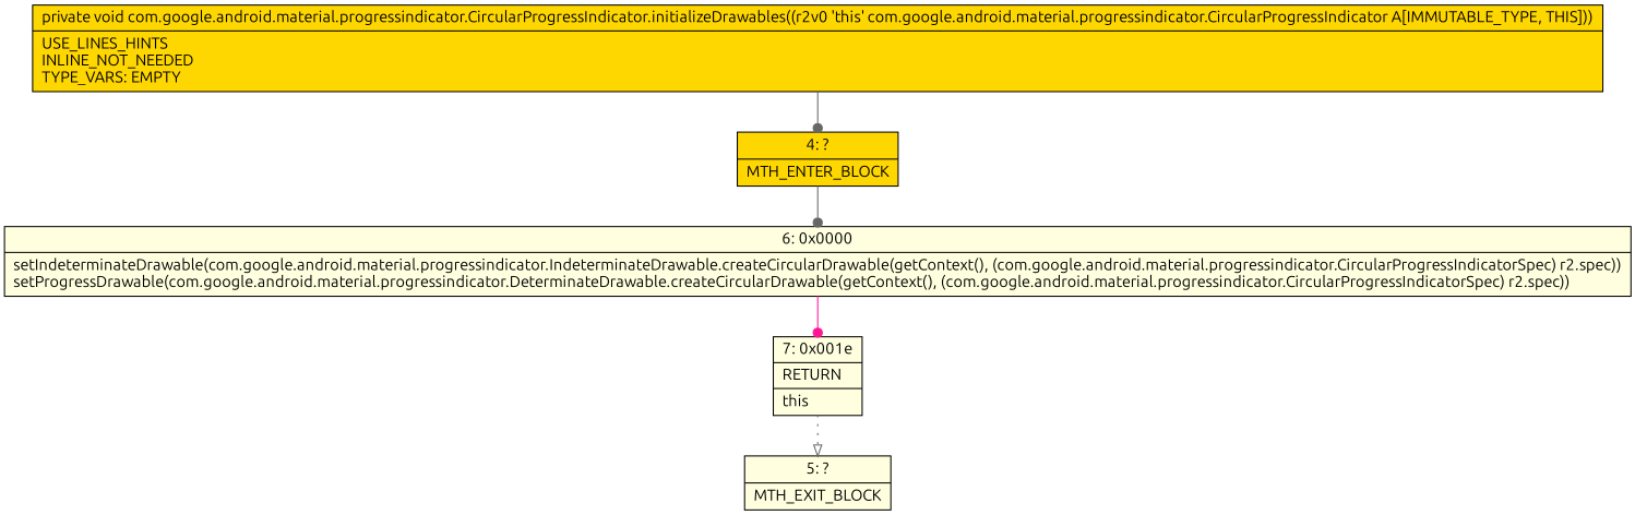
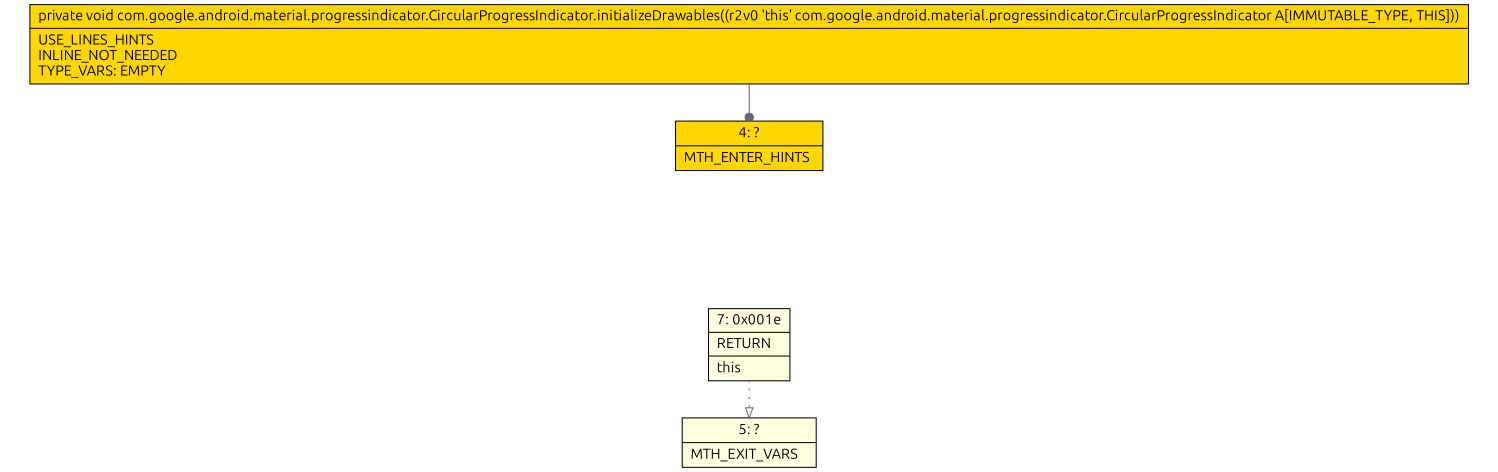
  digraph {
    fontname=Ubuntu
    node [fillcolor=lightyellow fontname=Ubuntu shape=record style=filled]
    edge [arrowhead=dot color=gray40 fontname=Ubuntu style=solid]
-   n1 [fillcolor=gold label="{4\:\ ?|MTH_ENTER_BLOCK\l}"]
-   n2 [label="{6\:\ 0x0000|setIndeterminateDrawable(com.google.android.material.progressindicator.IndeterminateDrawable.createCircularDrawable(getContext(), (com.google.android.material.progressindicator.CircularProgressIndicatorSpec) r2.spec))\lsetProgressDrawable(com.google.android.material.progressindicator.DeterminateDrawable.createCircularDrawable(getContext(), (com.google.android.material.progressindicator.CircularProgressIndicatorSpec) r2.spec))\l}"]
+   n1 [fillcolor=gold label="{4\:\ ?|MTH_ENTER_HINTS\l}"]
    n3 [label="{7\:\ 0x001e|RETURN\l|this\l}"]
-   n4 [label="{5\:\ ?|MTH_EXIT_BLOCK\l}"]
+   n4 [label="{5\:\ ?|MTH_EXIT_VARS\l}"]
    n5 [fillcolor=gold label="{private void com.google.android.material.progressindicator.CircularProgressIndicator.initializeDrawables((r2v0 'this' com.google.android.material.progressindicator.CircularProgressIndicator A[IMMUTABLE_TYPE, THIS]))  | USE_LINES_HINTS\lINLINE_NOT_NEEDED\lTYPE_VARS: EMPTY\l}"]
-   n1 -> n2
-   n2 -> n3 [color=deeppink]
    n3 -> n4 [arrowhead=onormal style=dotted]
    n5 -> n1
  }
